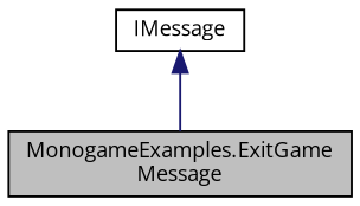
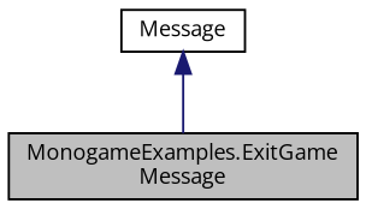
  digraph {
    fontname="Open Sans"
    node [color=black fontname="Open Sans" fontsize=10 shape=record style=filled]
    n1 [fillcolor=grey75 fontcolor=black height=0.2 label="MonogameExamples.ExitGame\lMessage" width=0.4]
-   n2 [fillcolor=white height=0.2 label=IMessage width=0.4]
+   n2 [fillcolor=white height=0.2 label=Message width=0.4]
    n2 -> n1 [color=midnightblue dir=back fontname="Open Sans" fontsize=10 labelfontname=Helvetica labelfontsize=10 style=solid]
  }
